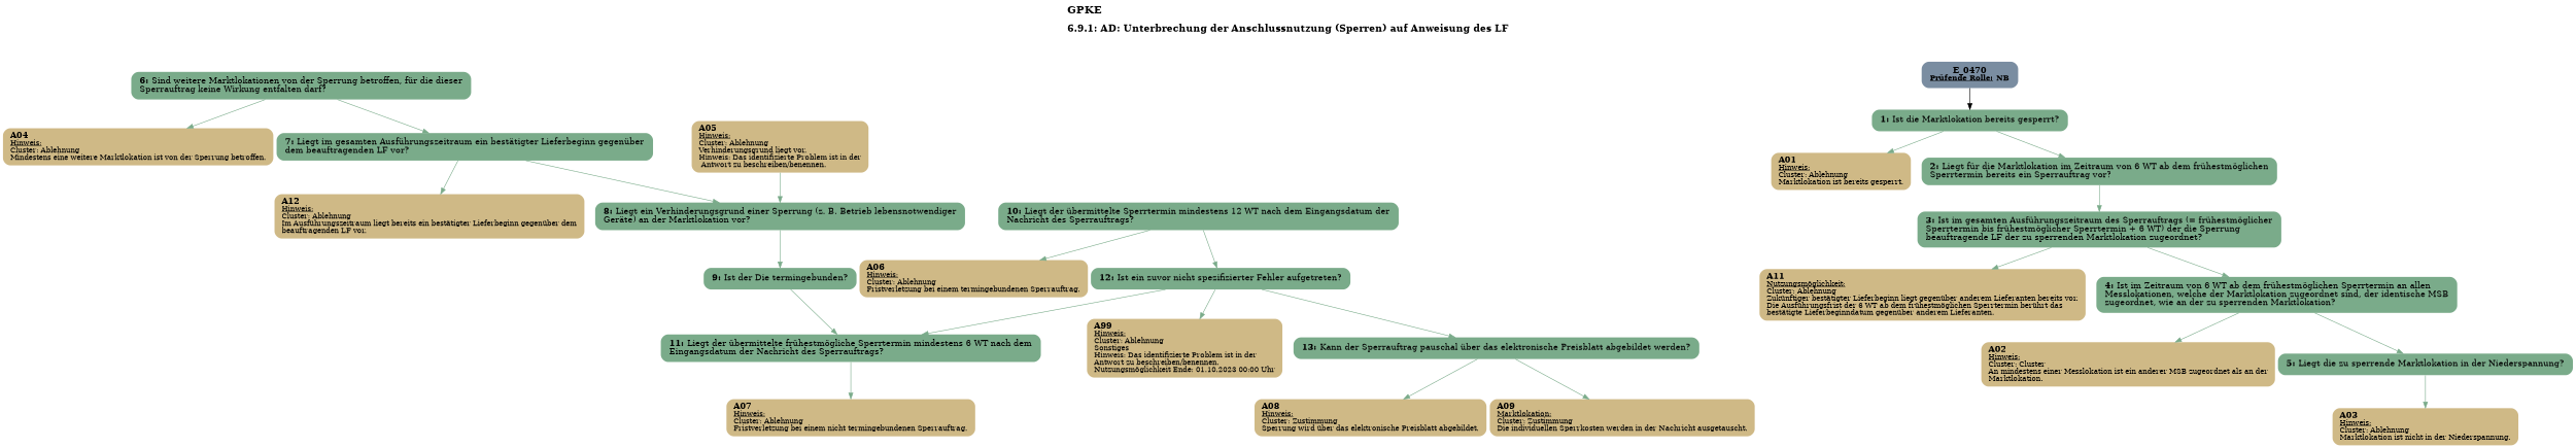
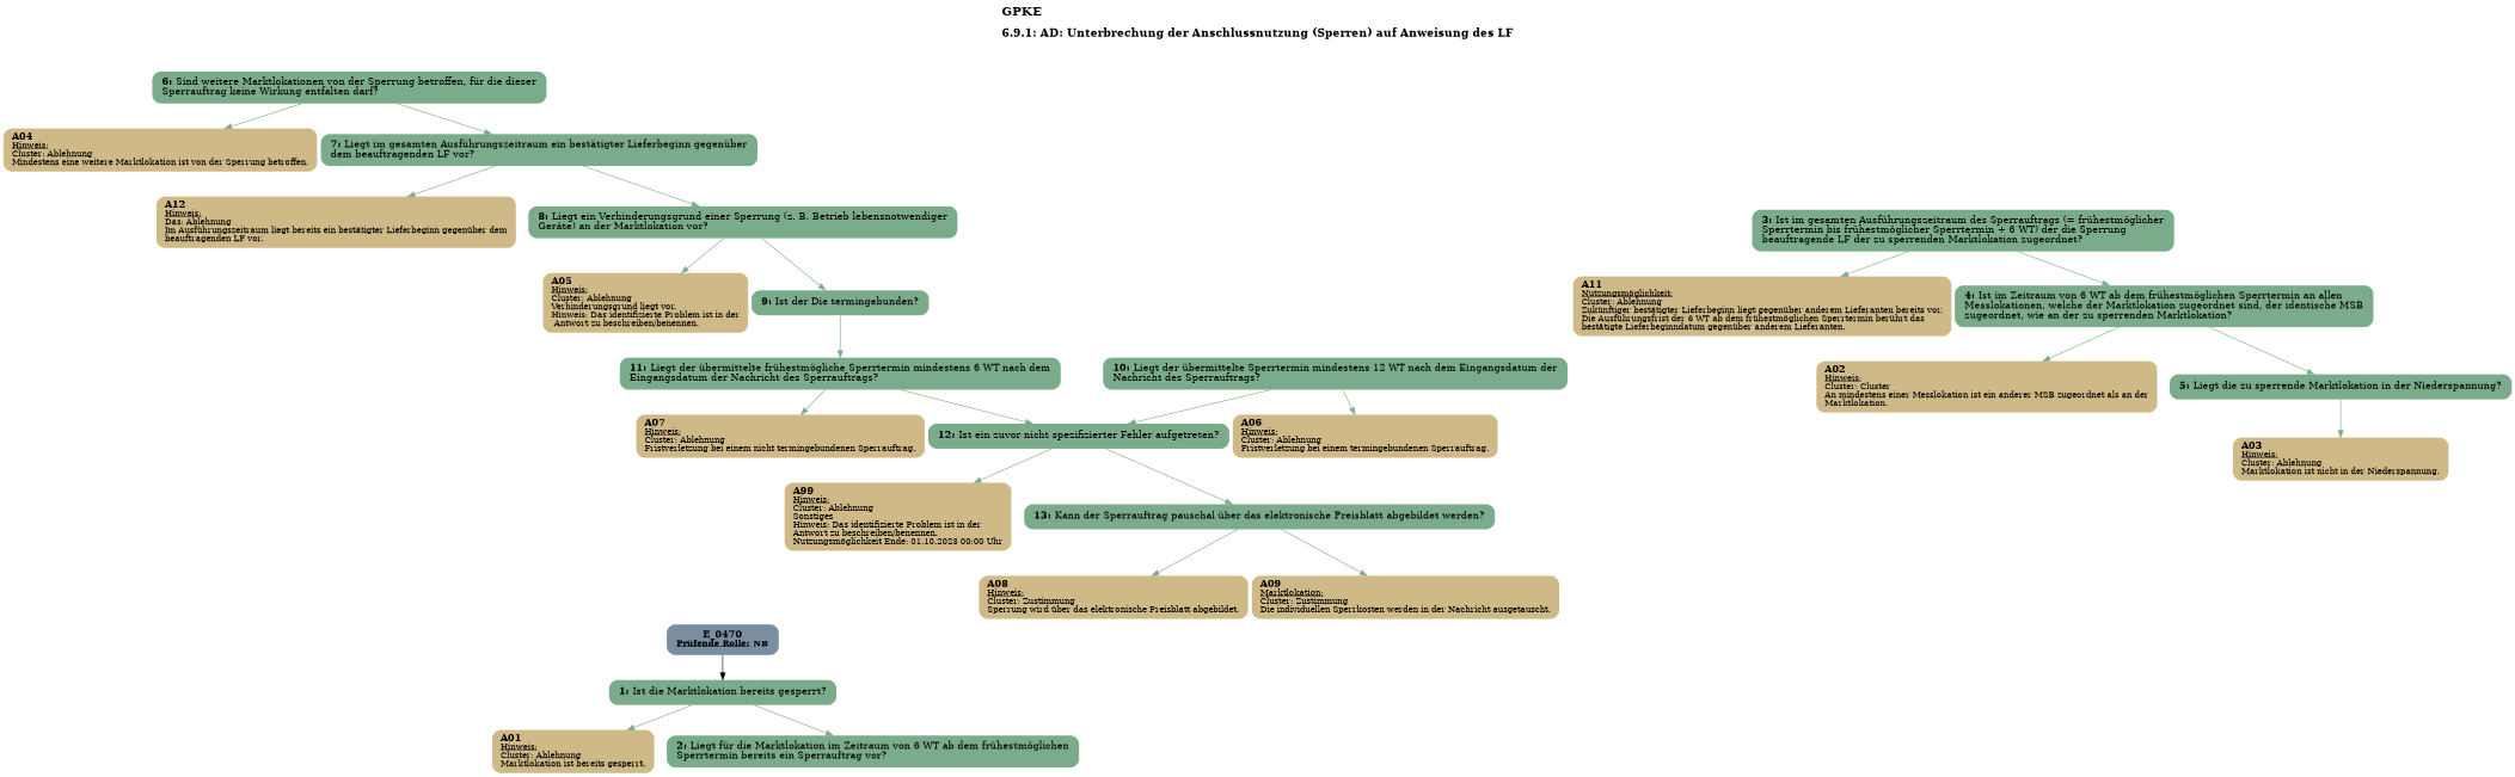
  digraph {
    concentrate=true
    label=<<B><FONT POINT-SIZE="18">GPKE</FONT></B><BR align="left"/><BR/><B><FONT POINT-SIZE="16">6.9.1: AD: Unterbrechung der Anschlussnutzung (Sperren) auf Anweisung des LF</FONT></B><BR align="left"/><BR/><BR/><BR/>>
    labelloc=t
    pack=true
    packmode=array
    rankdir=TB
    node [fillcolor="#7aab8a" margin="0.2,0.12" penwidth=0.0 shape=box style="filled,rounded"]
    edge [color="#7aab8a"]
    n1 [fillcolor="#7a8da1" label=<<B>E_0470</B><BR align="center"/><FONT point-size="12"><B><U>Prüfende Rolle:</U> NB</B></FONT><BR align="center"/>>]
    n2 [label=<<B>1: </B>Ist die Marktlokation bereits gesperrt?<BR align="left"/>>]
    n3 [fillcolor="#cfb986" label=<<B>A01</B><BR align="left"/><FONT point-size="12"><U>Hinweis:</U><BR align="left"/>Cluster: Ablehnung<BR align="left"/>Marktlokation ist bereits gesperrt.<BR align="left"/></FONT>> margin="0.17,0.08"]
    n4 [label=<<B>2: </B>Liegt für die Marktlokation im Zeitraum von 6 WT ab dem frühestmöglichen<BR align="left"/>Sperrtermin bereits ein Sperrauftrag vor?<BR align="left"/>>]
    n5 [label=<<B>3: </B>Ist im gesamten Ausführungszeitraum des Sperrauftrags (= frühestmöglicher<BR align="left"/>Sperrtermin bis frühestmöglicher Sperrtermin + 6 WT) der die Sperrung<BR align="left"/>beauftragende LF der zu sperrenden Marktlokation zugeordnet?<BR align="left"/>>]
    n6 [fillcolor="#cfb986" label=<<B>A11</B><BR align="left"/><FONT point-size="12"><U>Nutzungsmöglichkeit:</U><BR align="left"/>Cluster: Ablehnung<BR align="left"/>Zukünftiger bestätigter Lieferbeginn liegt gegenüber anderem Lieferanten bereits vor.<BR align="left"/>Die Ausführungsfrist der 6 WT ab dem frühestmöglichen Sperrtermin berührt das<BR align="left"/>bestätigte Lieferbeginndatum gegenüber anderem Lieferanten.<BR align="left"/></FONT>> margin="0.17,0.08"]
    n7 [label=<<B>4: </B>Ist im Zeitraum von 6 WT ab dem frühestmöglichen Sperrtermin an allen<BR align="left"/>Messlokationen, welche der Marktlokation zugeordnet sind, der identische MSB<BR align="left"/>zugeordnet, wie an der zu sperrenden Marktlokation?<BR align="left"/>>]
    n8 [fillcolor="#cfb986" label=<<B>A02</B><BR align="left"/><FONT point-size="12"><U>Hinweis:</U><BR align="left"/>Cluster: Cluster<BR align="left"/>An mindestens einer Messlokation ist ein anderer MSB zugeordnet als an der<BR align="left"/>Marktlokation.<BR align="left"/></FONT>> margin="0.17,0.08"]
    n9 [label=<<B>5: </B>Liegt die zu sperrende Marktlokation in der Niederspannung?<BR align="left"/>>]
    n10 [fillcolor="#cfb986" label=<<B>A03</B><BR align="left"/><FONT point-size="12"><U>Hinweis:</U><BR align="left"/>Cluster: Ablehnung<BR align="left"/>Marktlokation ist nicht in der Niederspannung.<BR align="left"/></FONT>> margin="0.17,0.08"]
    n11 [label=<<B>6: </B>Sind weitere Marktlokationen von der Sperrung betroffen, für die dieser<BR align="left"/>Sperrauftrag keine Wirkung entfalten darf?<BR align="left"/>>]
    n12 [fillcolor="#cfb986" label=<<B>A04</B><BR align="left"/><FONT point-size="12"><U>Hinweis:</U><BR align="left"/>Cluster: Ablehnung<BR align="left"/>Mindestens eine weitere Marktlokation ist von der Sperrung betroffen.<BR align="left"/></FONT>> margin="0.17,0.08"]
    n13 [label=<<B>7: </B>Liegt im gesamten Ausführungszeitraum ein bestätigter Lieferbeginn gegenüber<BR align="left"/>dem beauftragenden LF vor?<BR align="left"/>>]
-   n14 [fillcolor="#cfb986" label=<<B>A12</B><BR align="left"/><FONT point-size="12"><U>Hinweis:</U><BR align="left"/>Cluster: Ablehnung<BR align="left"/>Im Ausführungszeitraum liegt bereits ein bestätigter Lieferbeginn gegenüber dem<BR align="left"/>beauftragenden LF vor.<BR align="left"/></FONT>> margin="0.17,0.08"]
+   n14 [fillcolor="#cfb986" label=<<B>A12</B><BR align="left"/><FONT point-size="12"><U>Hinweis:</U><BR align="left"/>Das: Ablehnung<BR align="left"/>Im Ausführungszeitraum liegt bereits ein bestätigter Lieferbeginn gegenüber dem<BR align="left"/>beauftragenden LF vor.<BR align="left"/></FONT>> margin="0.17,0.08"]
    n15 [label=<<B>8: </B>Liegt ein Verhinderungsgrund einer Sperrung (z. B. Betrieb lebensnotwendiger<BR align="left"/>Geräte) an der Marktlokation vor?<BR align="left"/>>]
    n16 [fillcolor="#cfb986" label=<<B>A05</B><BR align="left"/><FONT point-size="12"><U>Hinweis:</U><BR align="left"/>Cluster: Ablehnung<BR align="left"/>Verhinderungsgrund liegt vor.<BR align="left"/>Hinweis: Das identifizierte Problem ist in der<BR align="left"/> Antwort zu beschreiben/benennen.<BR align="left"/></FONT>> margin="0.17,0.08"]
    n17 [label=<<B>9: </B>Ist der Die termingebunden?<BR align="left"/>>]
    n18 [label=<<B>11: </B>Liegt der übermittelte frühestmögliche Sperrtermin mindestens 6 WT nach dem<BR align="left"/>Eingangsdatum der Nachricht des Sperrauftrags?<BR align="left"/>>]
    n19 [label=<<B>10: </B>Liegt der übermittelte Sperrtermin mindestens 12 WT nach dem Eingangsdatum der<BR align="left"/>Nachricht des Sperrauftrags?<BR align="left"/>>]
    n20 [fillcolor="#cfb986" label=<<B>A06</B><BR align="left"/><FONT point-size="12"><U>Hinweis:</U><BR align="left"/>Cluster: Ablehnung<BR align="left"/>Fristverletzung bei einem termingebundenen Sperrauftrag.<BR align="left"/></FONT>> margin="0.17,0.08"]
    n21 [label=<<B>12: </B>Ist ein zuvor nicht spezifizierter Fehler aufgetreten?<BR align="left"/>>]
    n22 [fillcolor="#cfb986" label=<<B>A07</B><BR align="left"/><FONT point-size="12"><U>Hinweis:</U><BR align="left"/>Cluster: Ablehnung<BR align="left"/>Fristverletzung bei einem nicht termingebundenen Sperrauftrag.<BR align="left"/></FONT>> margin="0.17,0.08"]
    n23 [fillcolor="#cfb986" label=<<B>A99</B><BR align="left"/><FONT point-size="12"><U>Hinweis:</U><BR align="left"/>Cluster: Ablehnung<BR align="left"/>Sonstiges<BR align="left"/>Hinweis: Das identifizierte Problem ist in der<BR align="left"/>Antwort zu beschreiben/benennen.<BR align="left"/>Nutzungsmöglichkeit Ende: 01.10.2023 00:00 Uhr<BR align="left"/></FONT>> margin="0.17,0.08"]
    n24 [label=<<B>13: </B>Kann der Sperrauftrag pauschal über das elektronische Preisblatt abgebildet werden?<BR align="left"/>>]
    n25 [fillcolor="#cfb986" label=<<B>A08</B><BR align="left"/><FONT point-size="12"><U>Hinweis:</U><BR align="left"/>Cluster: Zustimmung<BR align="left"/>Sperrung wird über das elektronische Preisblatt abgebildet.<BR align="left"/></FONT>> margin="0.17,0.08"]
    n26 [fillcolor="#cfb986" label=<<B>A09</B><BR align="left"/><FONT point-size="12"><U>Marktlokation:</U><BR align="left"/>Cluster: Zustimmung<BR align="left"/>Die individuellen Sperrkosten werden in der Nachricht ausgetauscht.<BR align="left"/></FONT>> margin="0.17,0.08"]
    n1 -> n2 [color=""]
    n2 -> n3 [label=<<B>JA</B>>]
    n2 -> n4 [label=<<B>NEIN</B>>]
-   n4 -> n5 [label=<<B>NEIN</B>>]
    n5 -> n6 [label=<<B>NEIN</B>>]
    n5 -> n7 [label=<<B>JA</B>>]
    n7 -> n8 [label=<<B>NEIN</B>>]
    n7 -> n9 [label=<<B>JA</B>>]
    n9 -> n10 [label=<<B>NEIN</B>>]
    n11 -> n12 [label=<<B>JA</B>>]
    n11 -> n13 [label=<<B>NEIN</B>>]
    n13 -> n14 [label=<<B>JA</B>>]
    n13 -> n15 [label=<<B>NEIN</B>>]
-   n16 -> n15 [label=<<B>JA</B>>]
+   n15 -> n16 [label=<<B>JA</B>>]
    n15 -> n17 [label=<<B>NEIN</B>>]
    n17 -> n18 [label=<<B>NEIN</B>>]
-   n21 -> n18 [label=<<B>JA</B>>]
+   n18 -> n21 [label=<<B>JA</B>>]
    n18 -> n22 [label=<<B>NEIN</B>>]
    n19 -> n20 [label=<<B>NEIN</B>>]
    n19 -> n21 [label=<<B>JA</B>>]
    n21 -> n23 [label=<<B>JA</B>>]
    n21 -> n24 [label=<<B>NEIN</B>>]
    n24 -> n25 [label=<<B>JA</B>>]
    n24 -> n26 [label=<<B>NEIN</B>>]
  }
